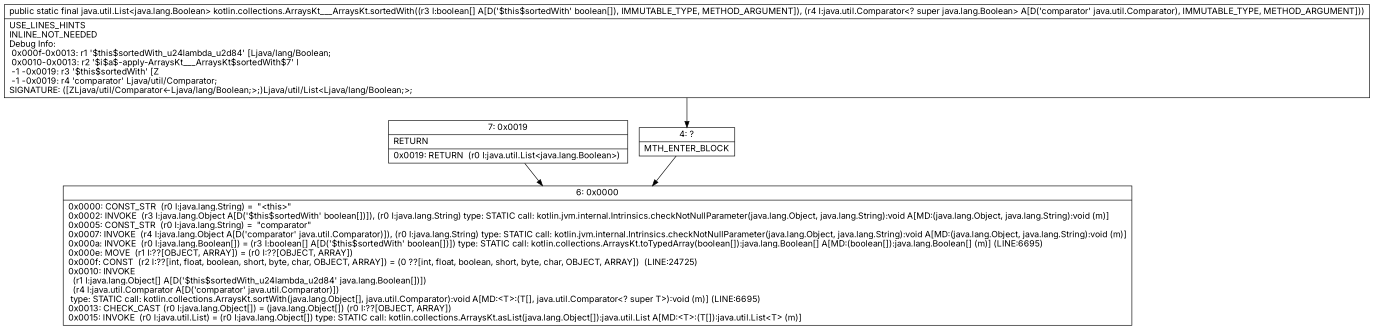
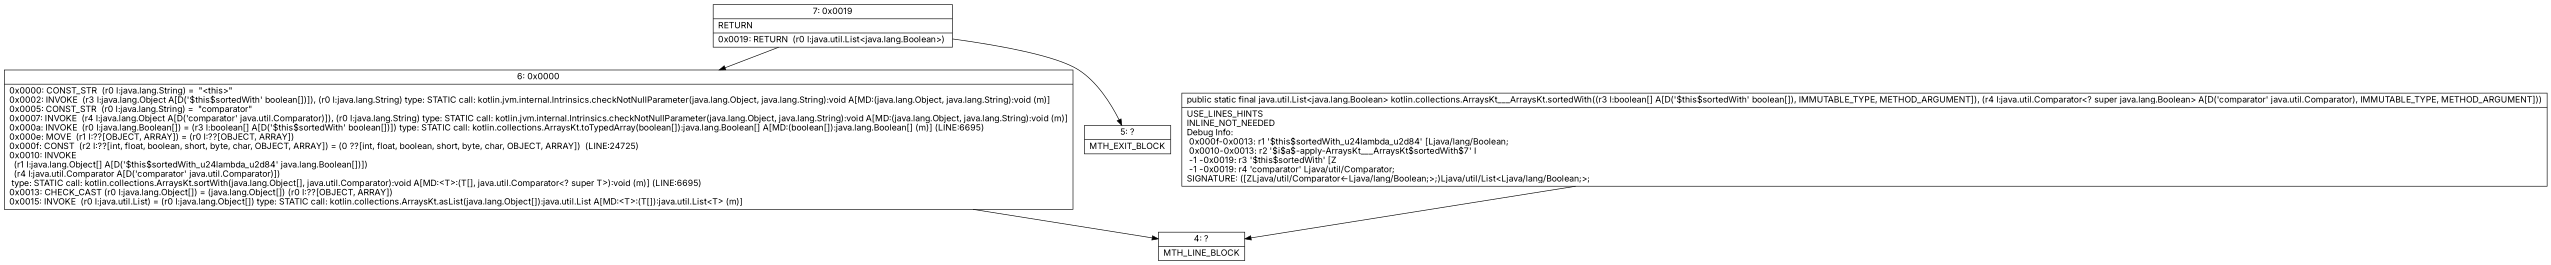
  digraph {
    fontname=Inter
    node [fontname=Inter shape=record]
    edge [fontname=Inter]
-   n1 [label="{4\:\ ?|MTH_ENTER_BLOCK\l}"]
+   n1 [label="{4\:\ ?|MTH_LINE_BLOCK\l}"]
    n2 [label="{6\:\ 0x0000|0x0000: CONST_STR  (r0 I:java.lang.String) =  \"\<this\>\" \l0x0002: INVOKE  (r3 I:java.lang.Object A[D('$this$sortedWith' boolean[])]), (r0 I:java.lang.String) type: STATIC call: kotlin.jvm.internal.Intrinsics.checkNotNullParameter(java.lang.Object, java.lang.String):void A[MD:(java.lang.Object, java.lang.String):void (m)]\l0x0005: CONST_STR  (r0 I:java.lang.String) =  \"comparator\" \l0x0007: INVOKE  (r4 I:java.lang.Object A[D('comparator' java.util.Comparator)]), (r0 I:java.lang.String) type: STATIC call: kotlin.jvm.internal.Intrinsics.checkNotNullParameter(java.lang.Object, java.lang.String):void A[MD:(java.lang.Object, java.lang.String):void (m)]\l0x000a: INVOKE  (r0 I:java.lang.Boolean[]) = (r3 I:boolean[] A[D('$this$sortedWith' boolean[])]) type: STATIC call: kotlin.collections.ArraysKt.toTypedArray(boolean[]):java.lang.Boolean[] A[MD:(boolean[]):java.lang.Boolean[] (m)] (LINE:6695)\l0x000e: MOVE  (r1 I:??[OBJECT, ARRAY]) = (r0 I:??[OBJECT, ARRAY]) \l0x000f: CONST  (r2 I:??[int, float, boolean, short, byte, char, OBJECT, ARRAY]) = (0 ??[int, float, boolean, short, byte, char, OBJECT, ARRAY])  (LINE:24725)\l0x0010: INVOKE  \l  (r1 I:java.lang.Object[] A[D('$this$sortedWith_u24lambda_u2d84' java.lang.Boolean[])])\l  (r4 I:java.util.Comparator A[D('comparator' java.util.Comparator)])\l type: STATIC call: kotlin.collections.ArraysKt.sortWith(java.lang.Object[], java.util.Comparator):void A[MD:\<T\>:(T[], java.util.Comparator\<? super T\>):void (m)] (LINE:6695)\l0x0013: CHECK_CAST (r0 I:java.lang.Object[]) = (java.lang.Object[]) (r0 I:??[OBJECT, ARRAY]) \l0x0015: INVOKE  (r0 I:java.util.List) = (r0 I:java.lang.Object[]) type: STATIC call: kotlin.collections.ArraysKt.asList(java.lang.Object[]):java.util.List A[MD:\<T\>:(T[]):java.util.List\<T\> (m)]\l}"]
    n3 [label="{7\:\ 0x0019|RETURN\l|0x0019: RETURN  (r0 I:java.util.List\<java.lang.Boolean\>) \l}"]
+   n4 [label="{5\:\ ?|MTH_EXIT_BLOCK\l}"]
    n5 [label="{public static final java.util.List\<java.lang.Boolean\> kotlin.collections.ArraysKt___ArraysKt.sortedWith((r3 I:boolean[] A[D('$this$sortedWith' boolean[]), IMMUTABLE_TYPE, METHOD_ARGUMENT]), (r4 I:java.util.Comparator\<? super java.lang.Boolean\> A[D('comparator' java.util.Comparator), IMMUTABLE_TYPE, METHOD_ARGUMENT]))  | USE_LINES_HINTS\lINLINE_NOT_NEEDED\lDebug Info:\l  0x000f\-0x0013: r1 '$this$sortedWith_u24lambda_u2d84' [Ljava\/lang\/Boolean;\l  0x0010\-0x0013: r2 '$i$a$\-apply\-ArraysKt___ArraysKt$sortedWith$7' I\l  \-1 \-0x0019: r3 '$this$sortedWith' [Z\l  \-1 \-0x0019: r4 'comparator' Ljava\/util\/Comparator;\lSIGNATURE: ([ZLjava\/util\/Comparator\<\-Ljava\/lang\/Boolean;\>;)Ljava\/util\/List\<Ljava\/lang\/Boolean;\>;\l}"]
-   n1 -> n2
+   n2 -> n1
    n3 -> n2
+   n3 -> n4
    n5 -> n1
  }
